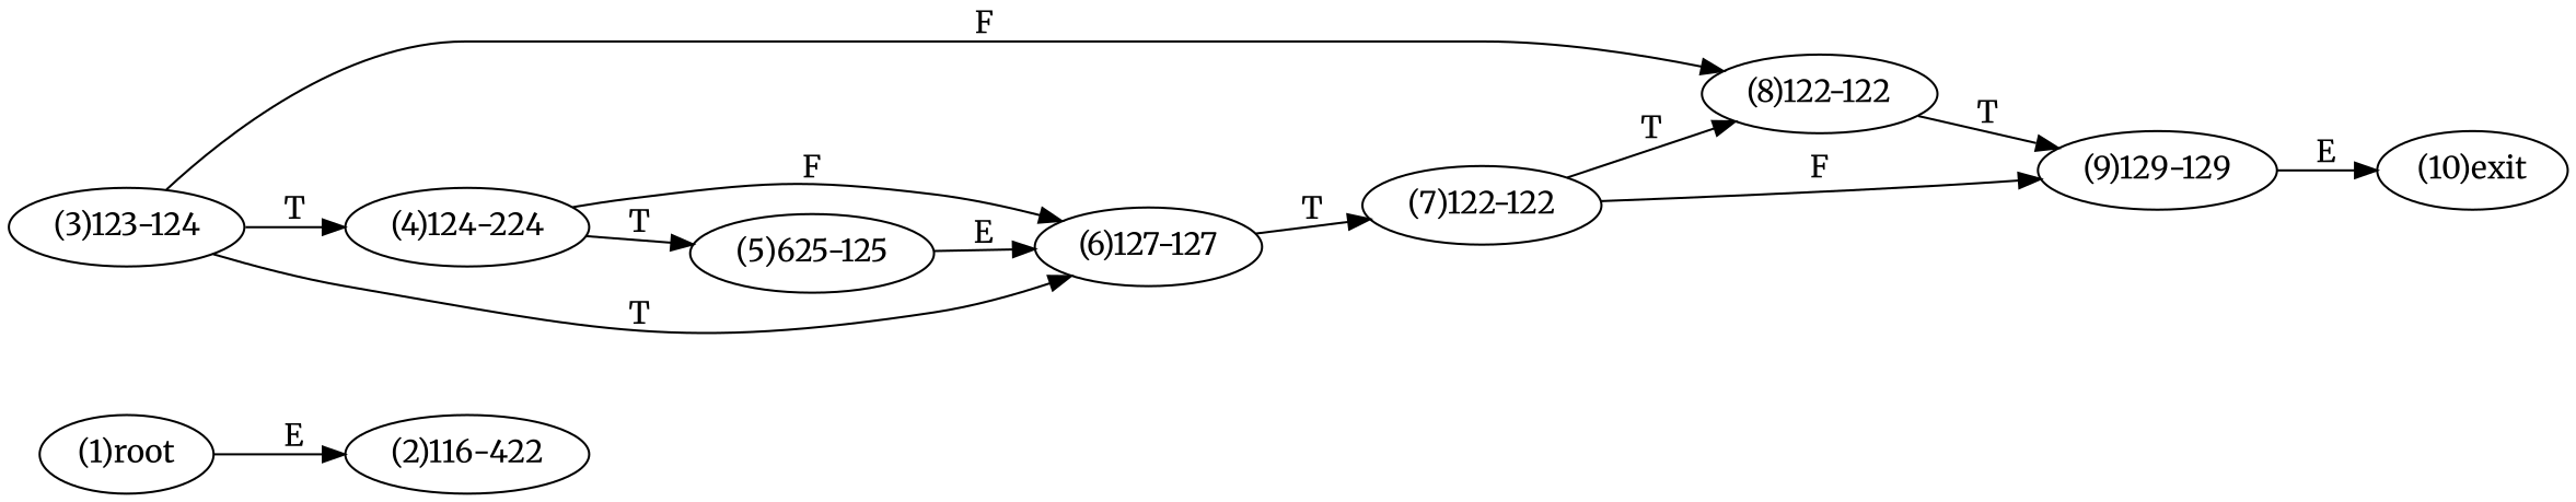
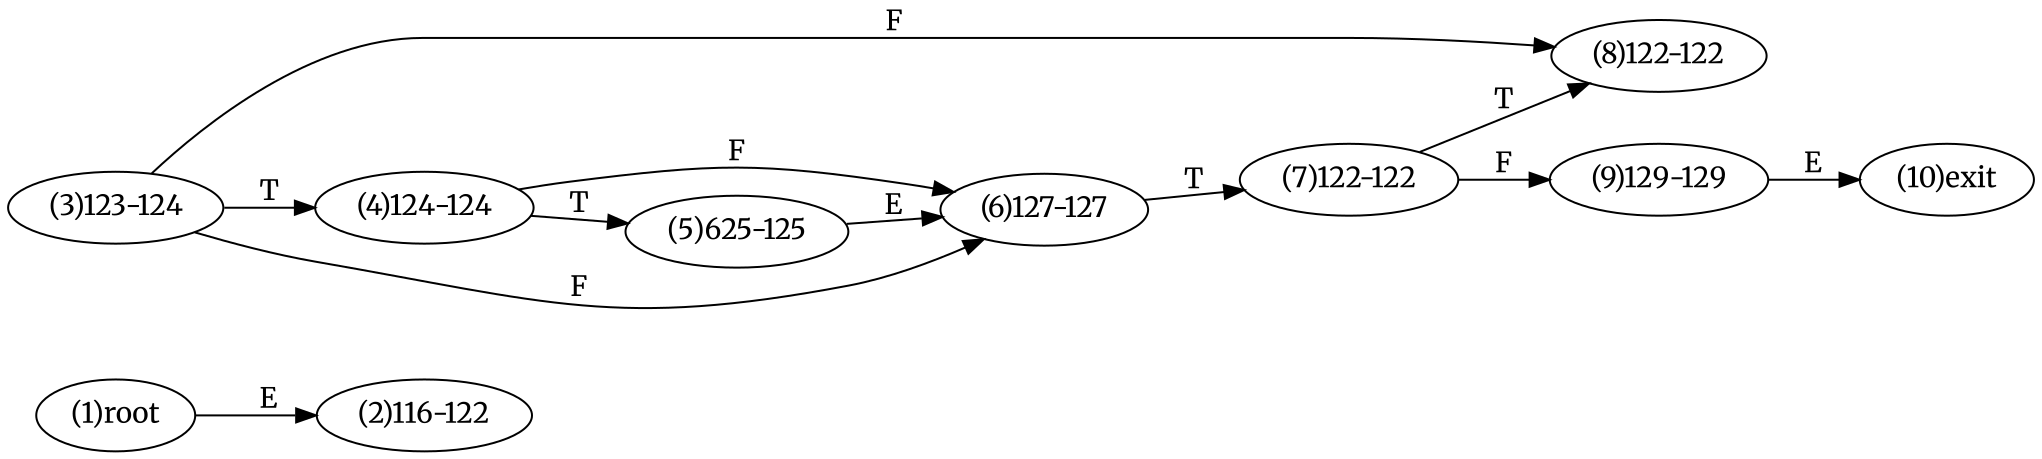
  digraph {
    fontname=Merriweather
    rankdir=LR
    node [fontname=Merriweather]
    edge [fontname=Merriweather]
    n1 [label="(1)root"]
-   n2 [label="(2)116-422"]
+   n2 [label="(2)116-122"]
    n3 [label="(7)122-122"]
    n4 [label="(8)122-122"]
    n5 [label="(9)129-129"]
    n6 [label="(3)123-124"]
-   n7 [label="(4)124-224"]
+   n7 [label="(4)124-124"]
    n8 [label="(6)127-127"]
    n9 [label="(5)625-125"]
    n10 [label="(10)exit"]
    n1 -> n2 [label=E]
    n3 -> n4 [label=T]
    n3 -> n5 [label=F]
-   n4 -> n5 [label=T]
    n5 -> n10 [label=E]
    n6 -> n4 [label=F]
    n6 -> n7 [label=T]
-   n6 -> n8 [label=T]
+   n6 -> n8 [label=F]
    n7 -> n8 [label=F]
    n7 -> n9 [label=T]
    n8 -> n3 [label=T]
    n9 -> n8 [label=E]
  }
